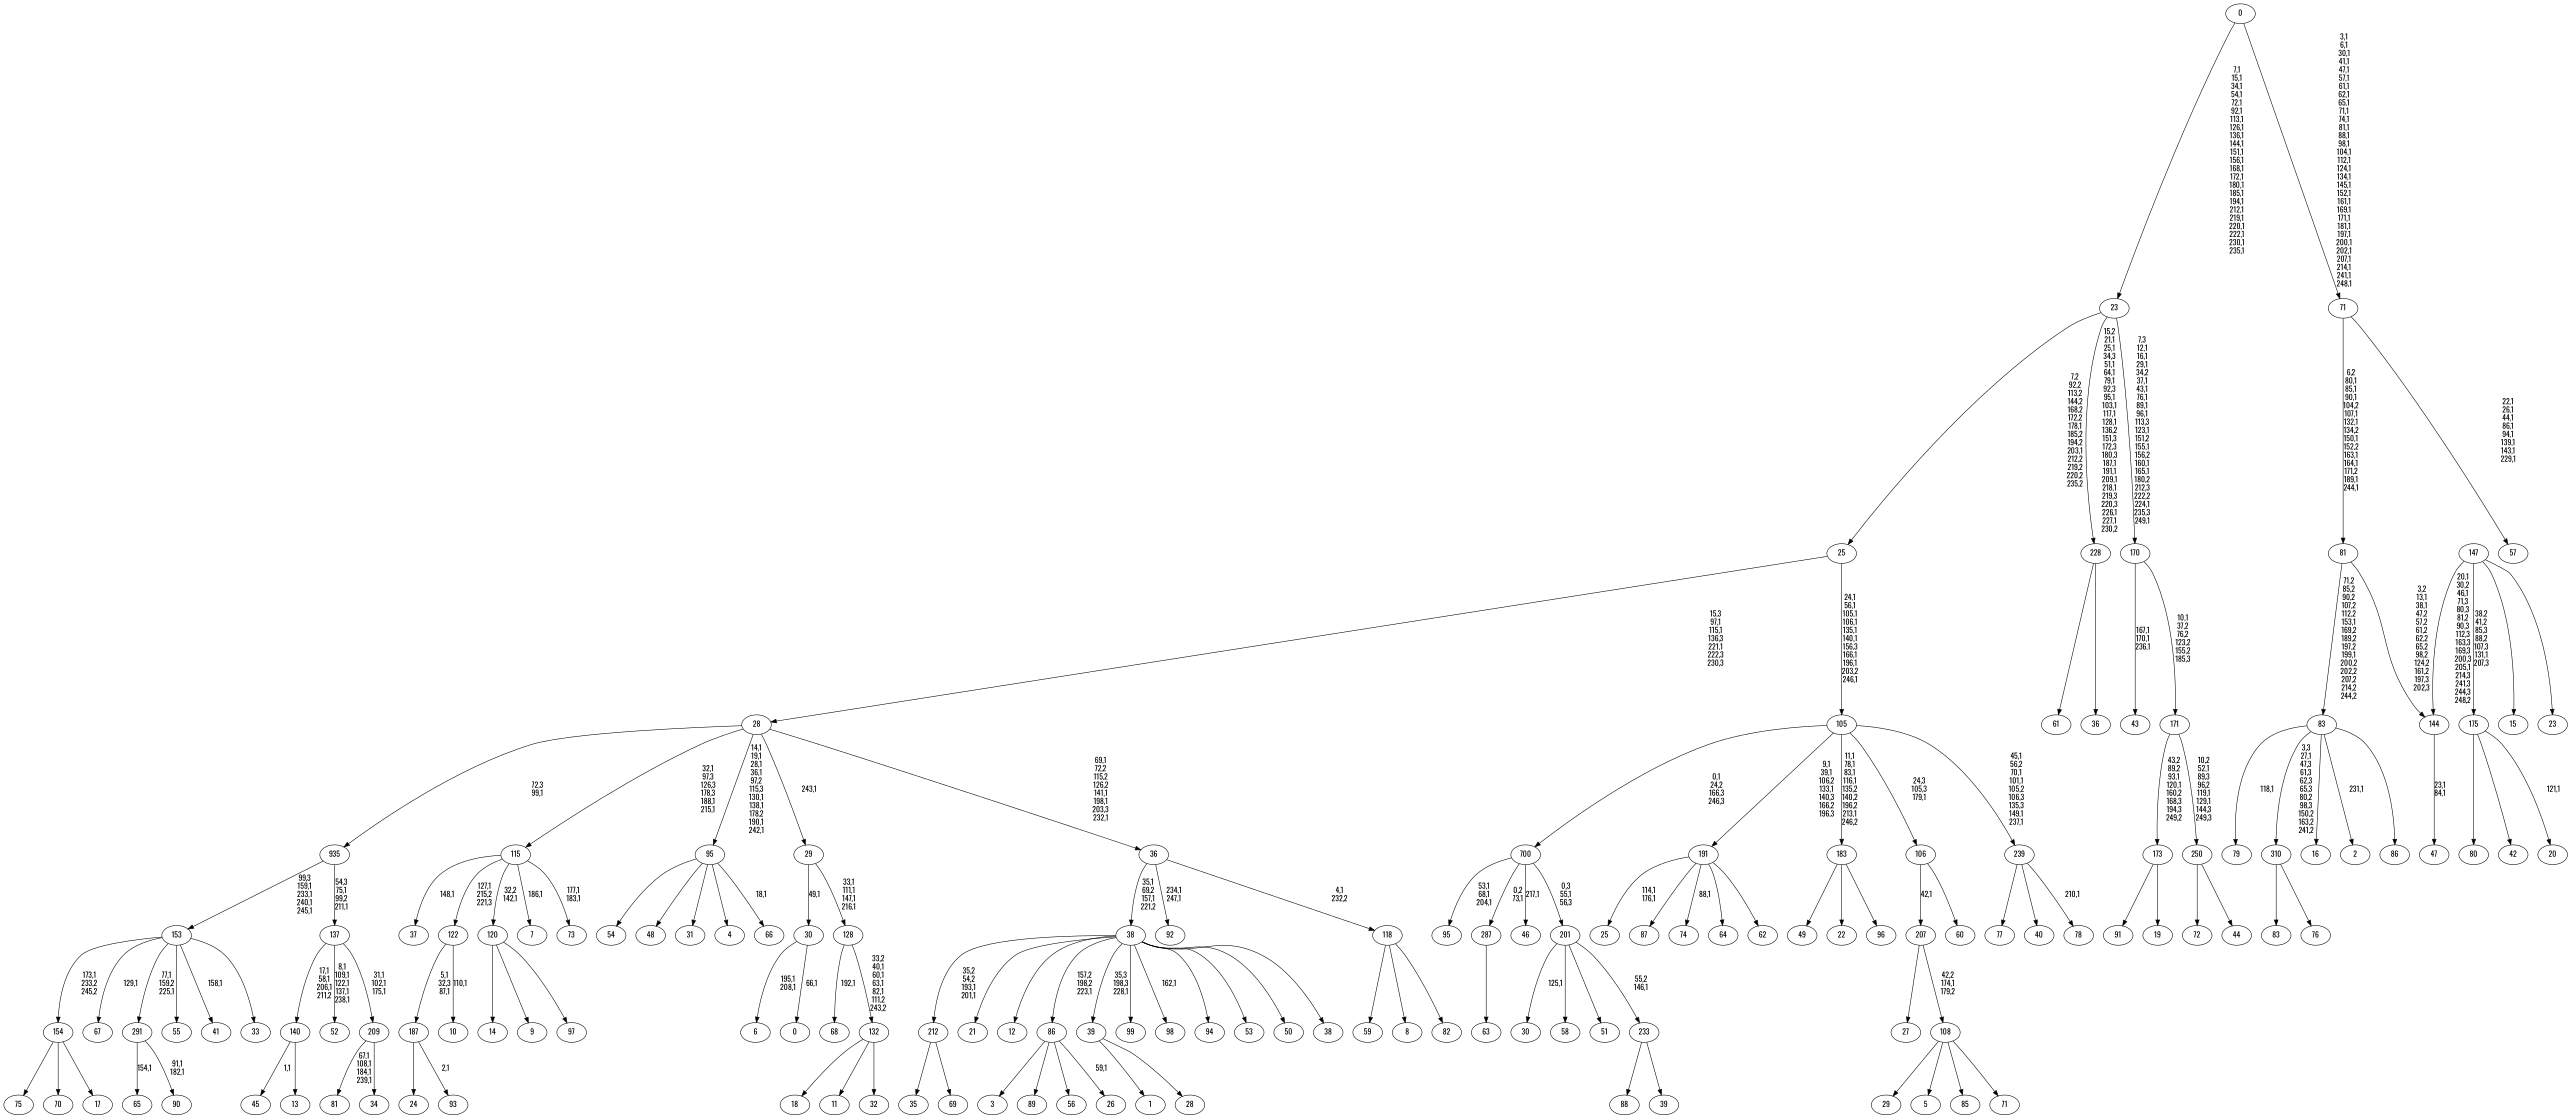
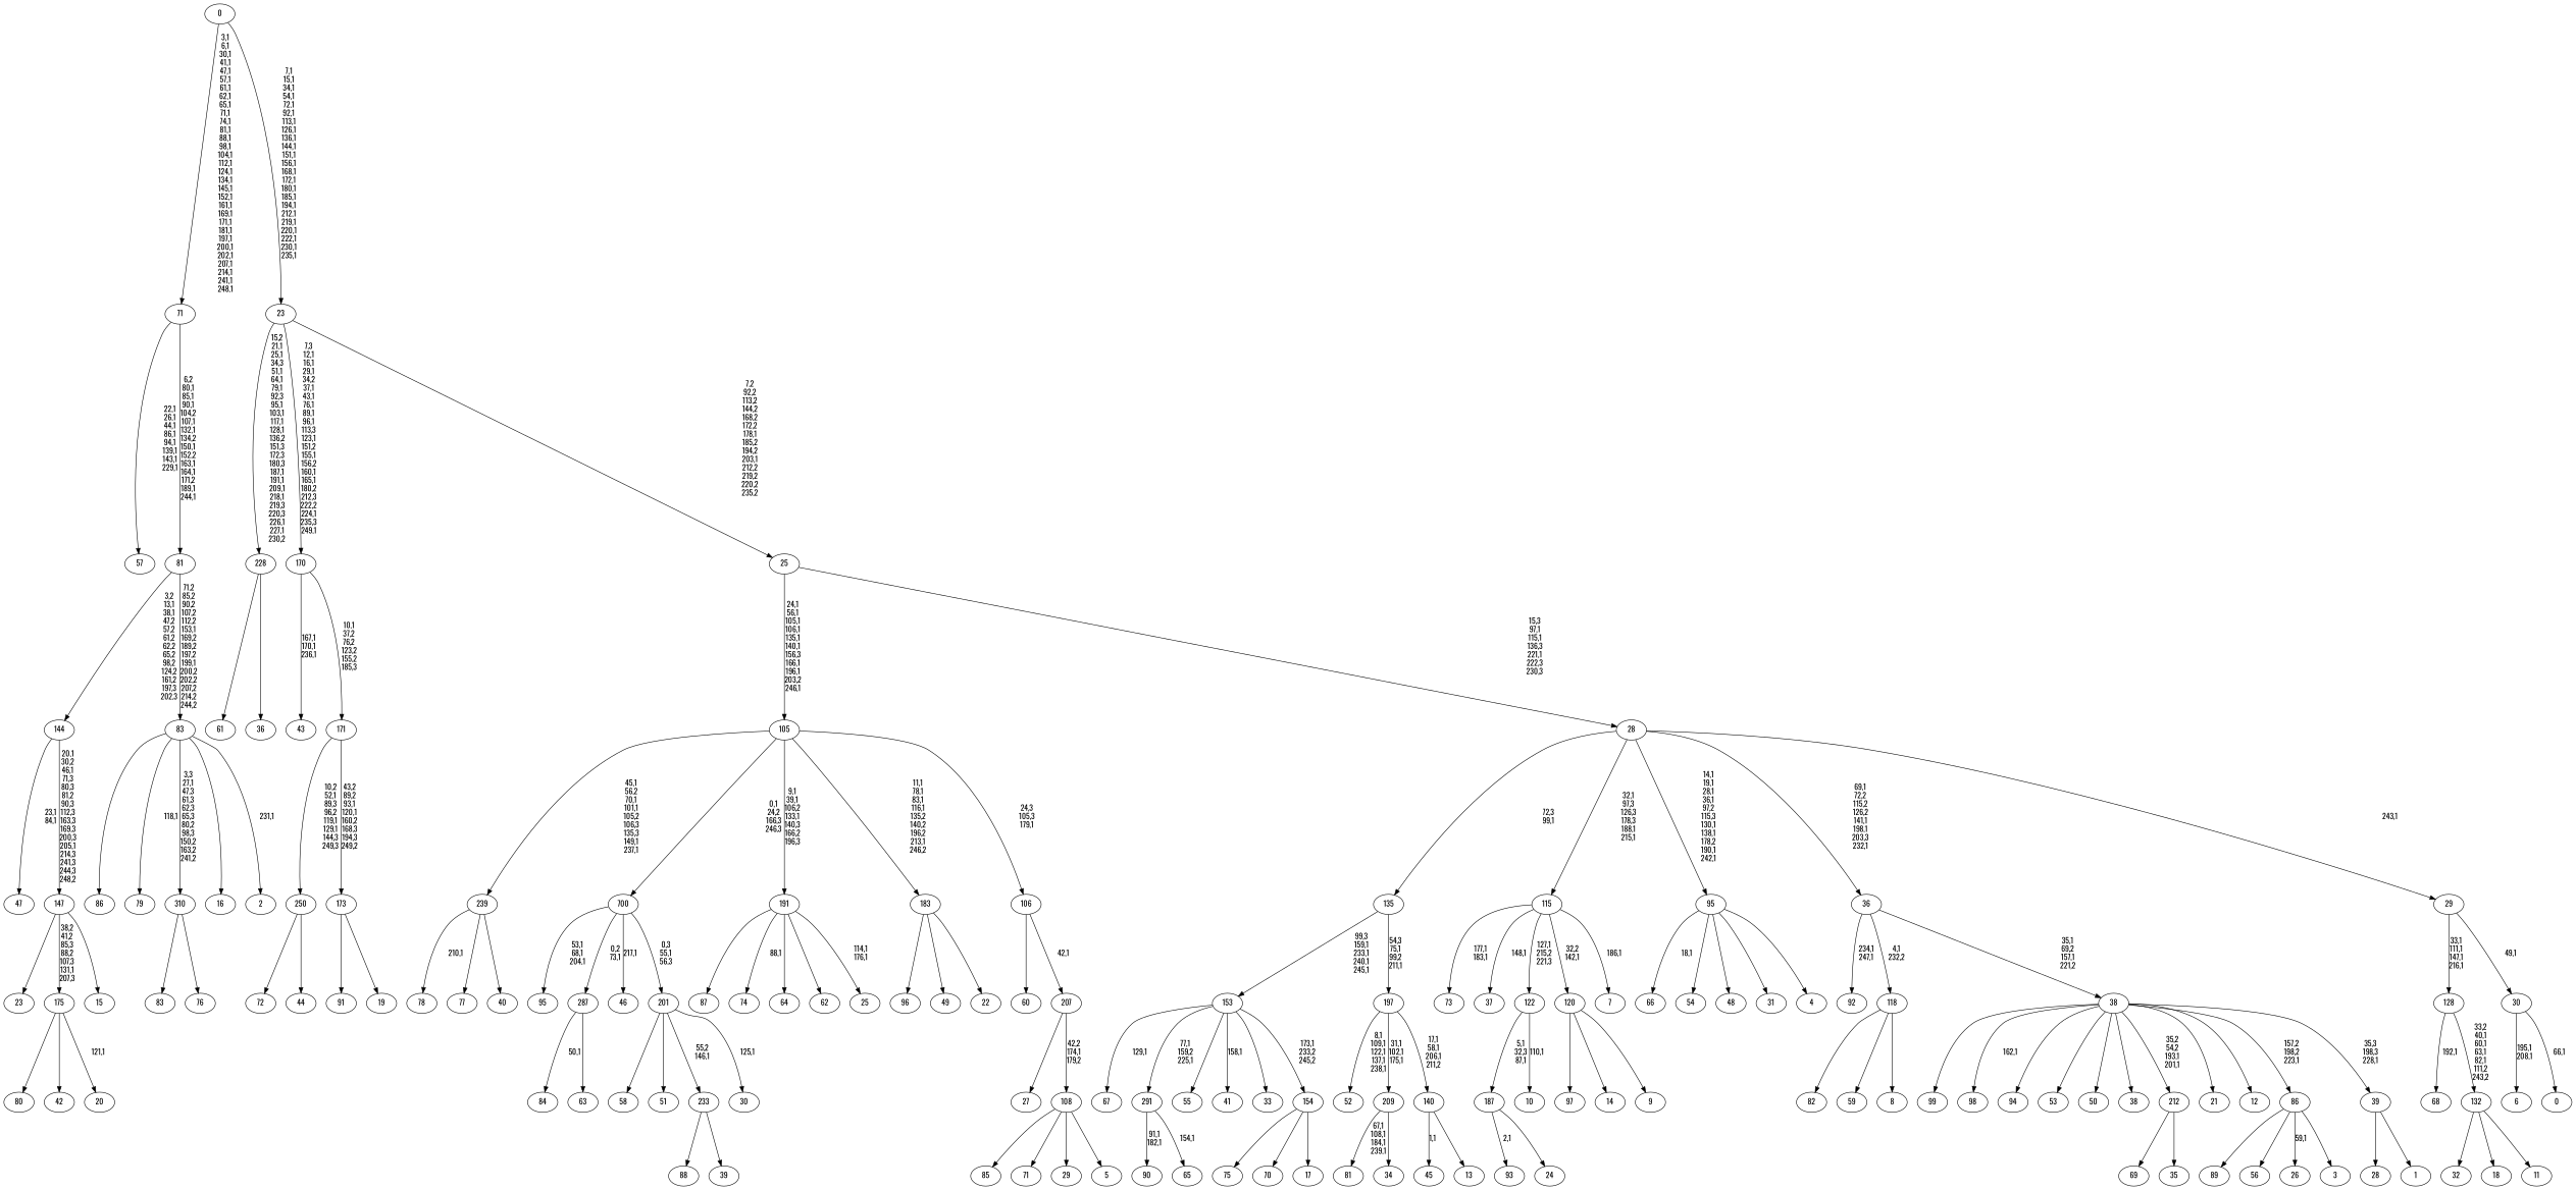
  digraph {
    fontname=Oswald
    node [fontname=Oswald]
    edge [fontname=Oswald]
    n1 [label=99]
    n2 [label=98]
    n3 [label=97]
    n4 [label=96]
    n5 [label=95]
    n6 [label=94]
    n7 [label=93]
    n8 [label=92]
    n9 [label=91]
    n10 [label=90]
    n11 [label=89]
    n12 [label=88]
    n13 [label=87]
    n14 [label=86]
    n15 [label=85]
+   n16 [label=84]
    n17 [label=83]
    n18 [label=82]
    n19 [label=81]
    n20 [label=80]
    n21 [label=79]
    n22 [label=78]
    n23 [label=77]
    n24 [label=76]
    310
    n26 [label=75]
    n27 [label=74]
    n28 [label=73]
    n29 [label=72]
    n30 [label=71]
    n31 [label=70]
    n32 [label=69]
    n33 [label=68]
    n34 [label=67]
    n35 [label=66]
    n36 [label=65]
    291
    n38 [label=64]
    n39 [label=63]
    287
    n41 [label=62]
    n42 [label=61]
    n43 [label=60]
    n44 [label=59]
    n45 [label=58]
    n46 [label=57]
    n47 [label=56]
    n48 [label=55]
    n49 [label=54]
    n50 [label=53]
    n51 [label=52]
    n52 [label=51]
    n53 [label=50]
    n54 [label=49]
    n55 [label=48]
    n56 [label=47]
    n57 [label=46]
    n58 [label=45]
    n59 [label=44]
    250
    n61 [label=43]
    n62 [label=42]
    n63 [label=41]
    n64 [label=40]
    239
    n66 [label=39]
    233
    n68 [label=38]
    n69 [label=37]
    n70 [label=36]
    228
    n72 [label=35]
    212
    n74 [label=34]
    209
    n76 [label=33]
    n77 [label=32]
    n78 [label=31]
    n79 [label=30]
    201
    n81 [label=700]
    n82 [label=29]
    n83 [label=28]
    n84 [label=27]
    n85 [label=26]
    n86 [label=25]
    191
    n88 [label=24]
    187
    n90 [label=23]
    n91 [label=22]
    183
    n93 [label=21]
    n94 [label=20]
    175
    n96 [label=19]
    173
    171
    170
    n100 [label=18]
    n101 [label=17]
    154
    153
    n104 [label=16]
    n105 [label=15]
    147
    144
    n108 [label=14]
    n109 [label=13]
    140
-   137
-   135 [label=935]
+   137 [label=197]
+   135
    n113 [label=12]
    n114 [label=11]
    132
    128
    n117 [label=10]
    122
    n119 [label=9]
    120
    n121 [label=8]
    118
    n123 [label=7]
    115
    n125 [label=6]
    n126 [label=5]
    108
    n128 [label=207]
    106
    105
    n131 [label=4]
    95
    n133 [label=3]
    86
    n135 [label=2]
    83
    81
    71
    n139 [label=1]
    39
    38
    36
    n143 [label=0]
    30
    29
    28
    25
    23
    0
    310 -> n17
    310 -> n24
    291 -> n10 [label="91,1\n182,1"]
    291 -> n36 [label="154,1"]
+   287 -> n16 [label="50,1"]
    287 -> n39
    250 -> n29
    250 -> n59
    239 -> n22 [label="210,1"]
    239 -> n23
    239 -> n64
    233 -> n12
    233 -> n66
    228 -> n42
    228 -> n70
    212 -> n32
    212 -> n72
    209 -> n19 [label="67,1\n108,1\n184,1\n239,1"]
    209 -> n74
    201 -> n45
    201 -> n52
    201 -> 233 [label="55,2\n146,1"]
    201 -> n79 [label="125,1"]
    n81 -> n5 [label="53,1\n68,1\n204,1"]
    n81 -> 287 [label="0,2\n73,1"]
    n81 -> n57 [label="217,1"]
    n81 -> 201 [label="0,3\n55,1\n56,3"]
    191 -> n13
    191 -> n27 [label="88,1"]
    191 -> n38
    191 -> n41
    191 -> n86 [label="114,1\n176,1"]
    187 -> n7 [label="2,1"]
    187 -> n88
    183 -> n4
    183 -> n54
    183 -> n91
    175 -> n20
    175 -> n62
    175 -> n94 [label="121,1"]
    173 -> n9
    173 -> n96
    171 -> 250 [label="10,2\n52,1\n89,3\n96,2\n119,1\n129,1\n144,3\n249,3"]
    171 -> 173 [label="43,2\n89,2\n93,1\n120,1\n160,2\n168,3\n194,3\n249,2"]
    170 -> n61 [label="167,1\n170,1\n236,1"]
    170 -> 171 [label="10,1\n37,2\n76,2\n123,2\n155,2\n185,3"]
    154 -> n26
    154 -> n31
    154 -> n101
    153 -> n34 [label="129,1"]
    153 -> 291 [label="77,1\n159,2\n225,1"]
    153 -> n48
    153 -> n63 [label="158,1"]
    153 -> n76
    153 -> 154 [label="173,1\n233,2\n245,2"]
    147 -> n90
    147 -> 175 [label="38,2\n41,2\n85,3\n88,2\n107,3\n131,1\n207,3"]
    147 -> n105
    144 -> n56 [label="23,1\n84,1"]
-   147 -> 144 [label="20,1\n30,2\n46,1\n71,3\n80,3\n81,2\n90,3\n112,3\n163,3\n169,3\n200,3\n205,1\n214,3\n241,3\n244,3\n248,2"]
+   144 -> 147 [label="20,1\n30,2\n46,1\n71,3\n80,3\n81,2\n90,3\n112,3\n163,3\n169,3\n200,3\n205,1\n214,3\n241,3\n244,3\n248,2"]
    140 -> n58 [label="1,1"]
    140 -> n109
    137 -> n51 [label="8,1\n109,1\n122,1\n137,1\n238,1"]
    137 -> 209 [label="31,1\n102,1\n175,1"]
    137 -> 140 [label="17,1\n58,1\n206,1\n211,2"]
    135 -> 153 [label="99,3\n159,1\n233,1\n240,1\n245,1"]
    135 -> 137 [label="54,3\n75,1\n99,2\n211,1"]
    132 -> n77
    132 -> n100
    132 -> n114
    128 -> n33 [label="192,1"]
    128 -> 132 [label="33,2\n40,1\n60,1\n63,1\n82,1\n111,2\n243,2"]
    122 -> 187 [label="5,1\n32,3\n87,1"]
    122 -> n117 [label="110,1"]
    120 -> n3
    120 -> n108
    120 -> n119
    118 -> n18
    118 -> n44
    118 -> n121
    115 -> n28 [label="177,1\n183,1"]
    115 -> n69 [label="148,1"]
    115 -> 122 [label="127,1\n215,2\n221,3"]
    115 -> 120 [label="32,2\n142,1"]
    115 -> n123 [label="186,1"]
    108 -> n15
    108 -> n30
    108 -> n82
    108 -> n126
    n128 -> n84
    n128 -> 108 [label="42,2\n174,1\n179,2"]
    106 -> n43
    106 -> n128 [label="42,1"]
    105 -> 239 [label="45,1\n56,2\n70,1\n101,1\n105,2\n106,3\n135,3\n149,1\n237,1"]
    105 -> n81 [label="0,1\n24,2\n166,3\n246,3"]
    105 -> 191 [label="9,1\n39,1\n106,2\n133,1\n140,3\n166,2\n196,3"]
    105 -> 183 [label="11,1\n78,1\n83,1\n116,1\n135,2\n140,2\n196,2\n213,1\n246,2"]
    105 -> 106 [label="24,3\n105,3\n179,1"]
    95 -> n35 [label="18,1"]
    95 -> n49
    95 -> n55
    95 -> n78
    95 -> n131
    86 -> n11
    86 -> n47
    86 -> n85 [label="59,1"]
    86 -> n133
    83 -> n14
    83 -> n21 [label="118,1"]
    83 -> 310 [label="3,3\n27,1\n47,3\n61,3\n62,3\n65,3\n80,2\n98,3\n150,2\n163,2\n241,2"]
    83 -> n104
    83 -> n135 [label="231,1"]
    81 -> 144 [label="3,2\n13,1\n38,1\n47,2\n57,2\n61,2\n62,2\n65,2\n98,2\n124,2\n161,2\n197,3\n202,3"]
    81 -> 83 [label="71,2\n85,2\n90,2\n107,2\n112,2\n153,1\n169,2\n189,2\n197,2\n199,1\n200,2\n202,2\n207,2\n214,2\n244,2"]
    71 -> n46 [label="22,1\n26,1\n44,1\n86,1\n94,1\n139,1\n143,1\n229,1"]
    71 -> 81 [label="6,2\n80,1\n85,1\n90,1\n104,2\n107,1\n132,1\n134,2\n150,1\n152,2\n163,1\n164,1\n171,2\n189,1\n244,1"]
    39 -> n83
    39 -> n139
    38 -> n1
    38 -> n2 [label="162,1"]
    38 -> n6
    38 -> n50
    38 -> n53
    38 -> n68
    38 -> 212 [label="35,2\n54,2\n193,1\n201,1"]
    38 -> n93
    38 -> n113
    38 -> 86 [label="157,2\n198,2\n223,1"]
    38 -> 39 [label="35,3\n198,3\n228,1"]
    36 -> n8 [label="234,1\n247,1"]
    36 -> 118 [label="4,1\n232,2"]
    36 -> 38 [label="35,1\n69,2\n157,1\n221,2"]
    30 -> n125 [label="195,1\n208,1"]
    30 -> n143 [label="66,1"]
    29 -> 128 [label="33,1\n111,1\n147,1\n216,1"]
    29 -> 30 [label="49,1"]
    28 -> 135 [label="72,3\n99,1"]
    28 -> 115 [label="32,1\n97,3\n126,3\n178,3\n188,1\n215,1"]
    28 -> 95 [label="14,1\n19,1\n28,1\n36,1\n97,2\n115,3\n130,1\n138,1\n178,2\n190,1\n242,1"]
    28 -> 36 [label="69,1\n72,2\n115,2\n126,2\n141,1\n198,1\n203,3\n232,1"]
    28 -> 29 [label="243,1"]
    25 -> 105 [label="24,1\n56,1\n105,1\n106,1\n135,1\n140,1\n156,3\n166,1\n196,1\n203,2\n246,1"]
    25 -> 28 [label="15,3\n97,1\n115,1\n136,3\n221,1\n222,3\n230,3"]
    23 -> 228 [label="15,2\n21,1\n25,1\n34,3\n51,1\n64,1\n79,1\n92,3\n95,1\n103,1\n117,1\n128,1\n136,2\n151,3\n172,3\n180,3\n187,1\n191,1\n209,1\n218,1\n219,3\n220,3\n226,1\n227,1\n230,2"]
    23 -> 170 [label="7,3\n12,1\n16,1\n29,1\n34,2\n37,1\n43,1\n76,1\n89,1\n96,1\n113,3\n123,1\n151,2\n155,1\n156,2\n160,1\n165,1\n180,2\n212,3\n222,2\n224,1\n235,3\n249,1"]
    23 -> 25 [label="7,2\n92,2\n113,2\n144,2\n168,2\n172,2\n178,1\n185,2\n194,2\n203,1\n212,2\n219,2\n220,2\n235,2"]
    0 -> 71 [label="3,1\n6,1\n30,1\n41,1\n47,1\n57,1\n61,1\n62,1\n65,1\n71,1\n74,1\n81,1\n88,1\n98,1\n104,1\n112,1\n124,1\n134,1\n145,1\n152,1\n161,1\n169,1\n171,1\n181,1\n197,1\n200,1\n202,1\n207,1\n214,1\n241,1\n248,1"]
    0 -> 23 [label="7,1\n15,1\n34,1\n54,1\n72,1\n92,1\n113,1\n126,1\n136,1\n144,1\n151,1\n156,1\n168,1\n172,1\n180,1\n185,1\n194,1\n212,1\n219,1\n220,1\n222,1\n230,1\n235,1"]
  }
